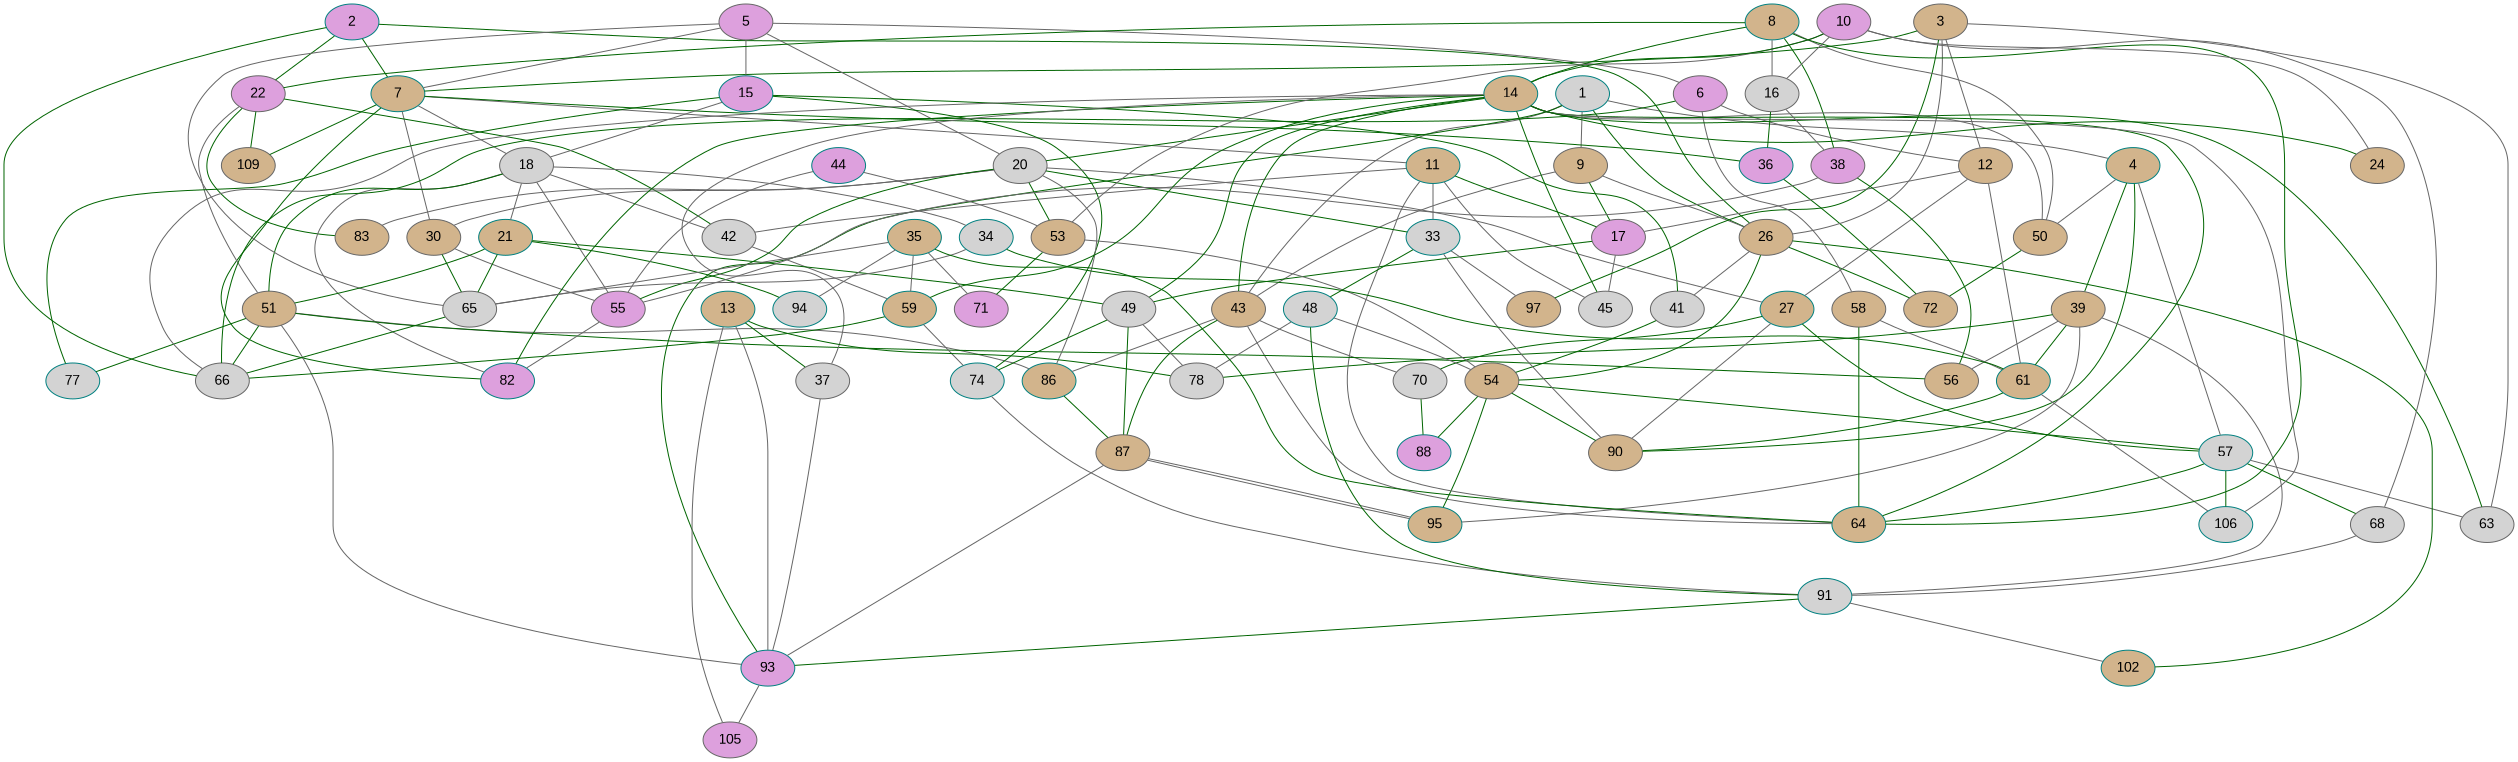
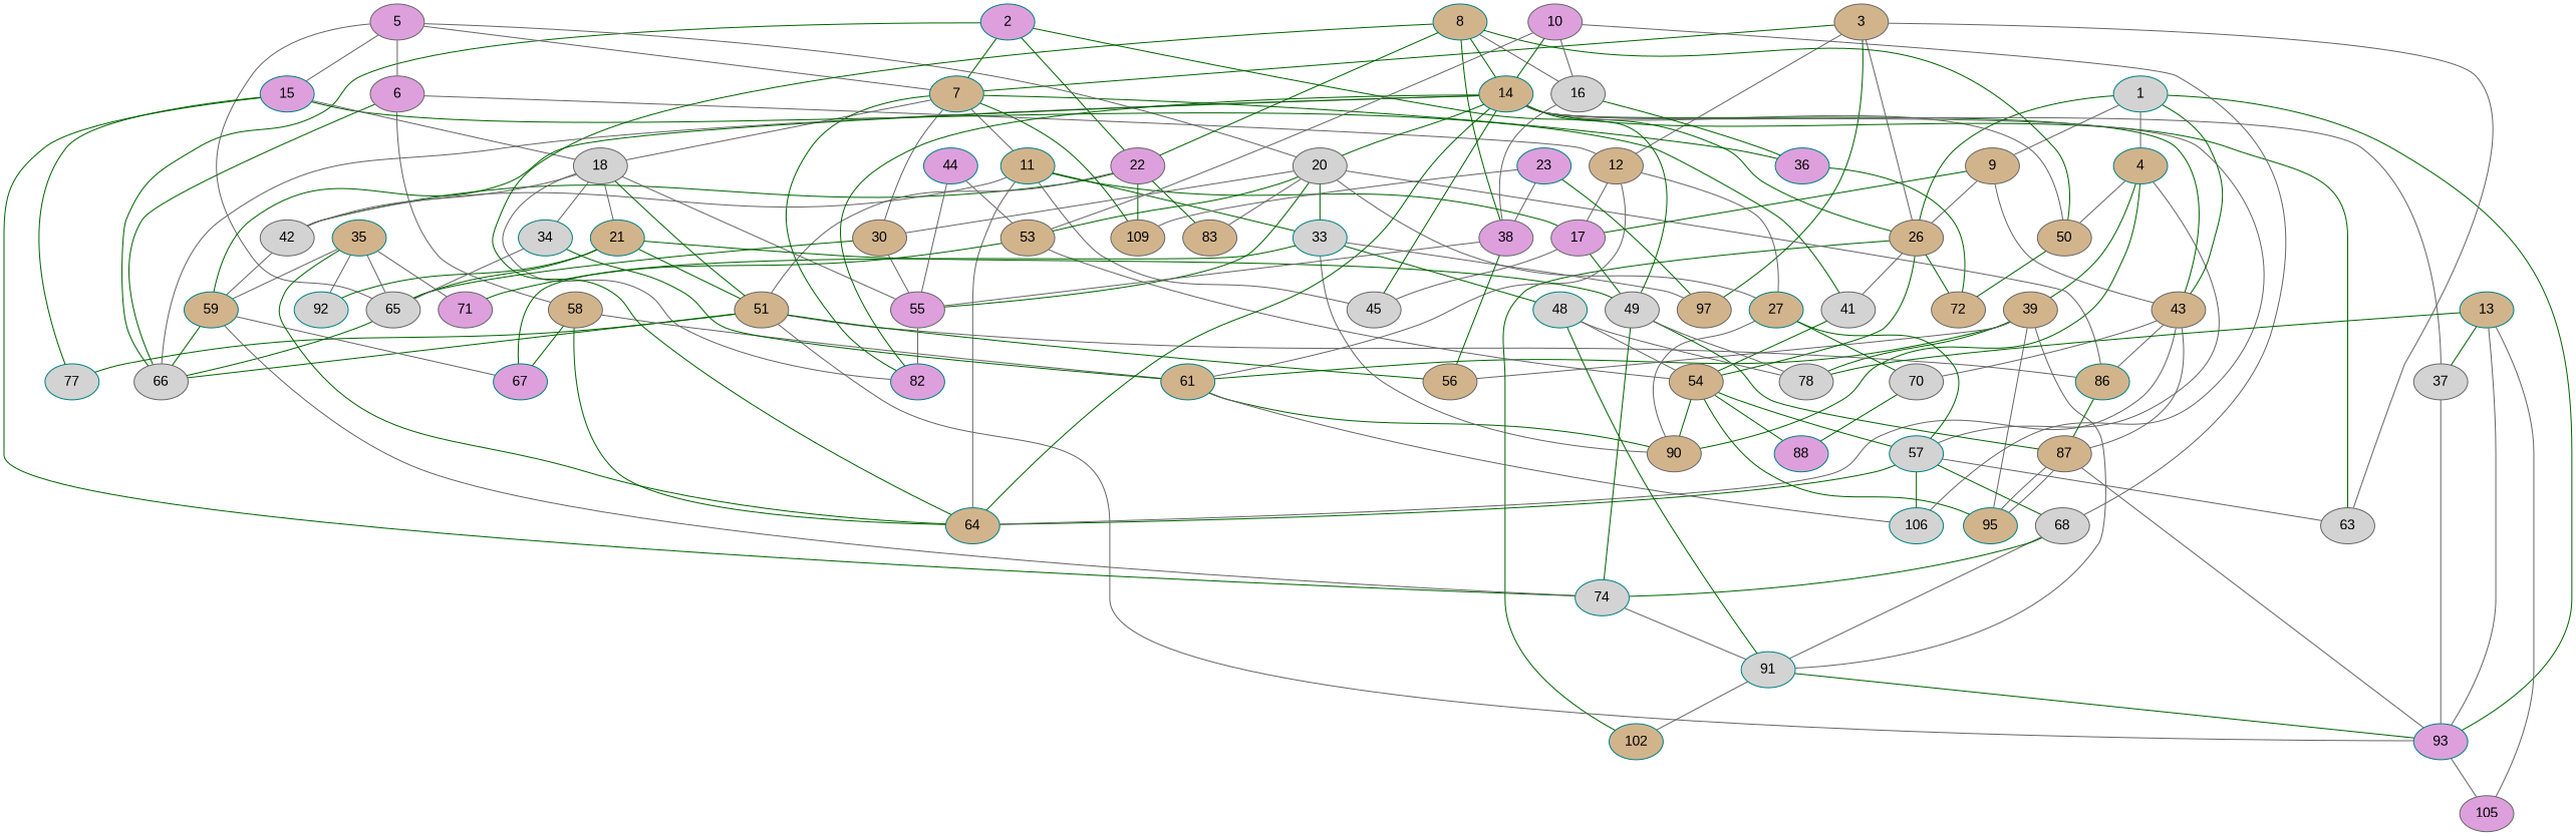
  graph {
    fontname="Liberation Sans"
    node [color=gray40 fillcolor=tan fontname="Liberation Sans" style=filled]
    edge [color=gray40 fontname="Liberation Sans"]
    4 [color=teal super="+60"]
    39 [super="+89"]
    50 [super="+62"]
    57 [color=teal fillcolor=lightgrey super="+76"]
    90
    1 [color=teal fillcolor=lightgrey]
    9
    26 [super="+46"]
    43 [super="+75"]
    93 [color=teal fillcolor=plum super="+107"]
    17 [fillcolor=plum super="+25"]
    41 [fillcolor=lightgrey]
    54 [super="+80"]
    72
    102 [color=teal]
    64 [color=teal super="+92"]
    86 [color=teal]
    70 [fillcolor=lightgrey]
    87 [super="+96"]
    105 [fillcolor=plum]
    2 [color=teal fillcolor=plum super="+79"]
    7 [color=teal super="+47"]
    22 [fillcolor=plum super="+111"]
    66 [fillcolor=lightgrey super="+69"]
    11 [color=teal super="+104"]
    18 [fillcolor=lightgrey super="+81"]
    30 [super="+31"]
    36 [color=teal fillcolor=plum]
    82 [color=teal fillcolor=plum]
    109
    42 [fillcolor=lightgrey]
    51 [super="+103"]
    83
    3 [super="+85"]
    12 [super="+19"]
    63 [fillcolor=lightgrey]
    97
    27 [color=teal super="+99"]
    61 [color=teal super="+84"]
    78 [fillcolor=lightgrey]
    56
    91 [color=teal fillcolor=lightgrey]
    95 [color=teal]
    68 [fillcolor=lightgrey]
    106 [color=teal fillcolor=lightgrey]
    88 [color=teal fillcolor=plum]
    5 [fillcolor=plum super="+73"]
    6 [fillcolor=plum]
    15 [color=teal fillcolor=plum]
    20 [fillcolor=lightgrey super="+40"]
    65 [fillcolor=lightgrey]
    58
    74 [color=teal fillcolor=lightgrey super="+108"]
    77 [color=teal fillcolor=lightgrey]
    53
    33 [color=teal fillcolor=lightgrey super="+110"]
    55 [fillcolor=plum]
+   67 [color=teal fillcolor=plum]
    45 [fillcolor=lightgrey]
    21 [color=teal super="+32"]
    34 [color=teal fillcolor=lightgrey]
    8 [color=teal super="+28"]
    14 [color=teal super="+29"]
    16 [fillcolor=lightgrey super="+52"]
    38 [fillcolor=plum]
-   24
    37 [fillcolor=lightgrey]
    49 [fillcolor=lightgrey super="+98"]
    59 [color=teal super="+101"]
    10 [fillcolor=plum super="+100"]
    71 [fillcolor=plum]
    48 [color=teal fillcolor=lightgrey]
    13 [color=teal]
-   94 [color=teal fillcolor=lightgrey]
+   94 [color=teal fillcolor=lightgrey label=92]
+   23 [color=teal fillcolor=plum]
    35 [color=teal]
    44 [color=teal fillcolor=plum]
    4 -- 39 [color=darkgreen]
    4 -- 50
    4 -- 57
    4 -- 90 [color=darkgreen]
    39 -- 61 [color=darkgreen]
    39 -- 78 [color=darkgreen]
    39 -- 56
    39 -- 91
    39 -- 95
    50 -- 72 [color=darkgreen]
    57 -- 64 [color=darkgreen]
    57 -- 63
    57 -- 68 [color=darkgreen]
    57 -- 106 [color=darkgreen]
    1 -- 4
    1 -- 9
    1 -- 26 [color=darkgreen]
-   1 -- 43
+   1 -- 43 [color=darkgreen]
    1 -- 93 [color=darkgreen]
    9 -- 26
    9 -- 43
    9 -- 17 [color=darkgreen]
    26 -- 41
    26 -- 54 [color=darkgreen]
    26 -- 72 [color=darkgreen]
    26 -- 102 [color=darkgreen]
    43 -- 64
    43 -- 86
    43 -- 70
-   43 -- 87 [color=darkgreen]
+   43 -- 87
    93 -- 105
    17 -- 45
    17 -- 49 [color=darkgreen]
    41 -- 54 [color=darkgreen]
    54 -- 57 [color=darkgreen]
    54 -- 90 [color=darkgreen]
    54 -- 95 [color=darkgreen]
    54 -- 88 [color=darkgreen]
    86 -- 87 [color=darkgreen]
    70 -- 88 [color=darkgreen]
    87 -- 93
    87 -- 95
    87 -- 95
    2 -- 26 [color=darkgreen]
    2 -- 7 [color=darkgreen]
    2 -- 22 [color=darkgreen]
    2 -- 66 [color=darkgreen]
    7 -- 11
    7 -- 18
    7 -- 30 [weight=2]
    7 -- 36 [color=darkgreen]
    7 -- 82 [color=darkgreen]
    7 -- 109 [color=darkgreen]
    22 -- 109 [color=darkgreen]
    22 -- 42 [color=darkgreen]
    22 -- 51
    22 -- 83 [color=darkgreen]
    11 -- 17 [color=darkgreen]
    11 -- 64
    11 -- 42
-   11 -- 33
+   11 -- 33 [color=darkgreen]
    11 -- 45 [weight=2]
    18 -- 82
    18 -- 42
    18 -- 51 [color=darkgreen]
    18 -- 55
    18 -- 21
    18 -- 34
    30 -- 65 [color=darkgreen]
    30 -- 55
    36 -- 72 [color=darkgreen]
    42 -- 59
    51 -- 93
    51 -- 86
    51 -- 66 [color=darkgreen]
    51 -- 56 [color=darkgreen]
    51 -- 77 [color=darkgreen]
    3 -- 26
    3 -- 7 [color=darkgreen]
    3 -- 12
    3 -- 63
    3 -- 97 [color=darkgreen]
    12 -- 17
    12 -- 27
    12 -- 61
    27 -- 57 [color=darkgreen]
    27 -- 90
    27 -- 70 [color=darkgreen]
    61 -- 90 [color=darkgreen]
    61 -- 106
    91 -- 93 [color=darkgreen]
    91 -- 102
    68 -- 91
+   68 -- 74 [color=darkgreen]
    5 -- 7
    5 -- 6
    5 -- 15
    5 -- 20
    5 -- 65
    6 -- 66 [color=darkgreen]
    6 -- 12
    6 -- 58
    15 -- 41 [color=darkgreen]
    15 -- 18
    15 -- 74 [color=darkgreen]
    15 -- 77 [color=darkgreen]
    20 -- 86
    20 -- 30
    20 -- 83
    20 -- 27
    20 -- 53 [color=darkgreen]
    20 -- 33 [color=darkgreen]
    20 -- 55 [color=darkgreen]
    65 -- 66 [color=darkgreen]
    58 -- 64 [color=darkgreen]
    58 -- 61
+   58 -- 67 [color=darkgreen]
    74 -- 91
    53 -- 54
    53 -- 71 [color=darkgreen]
    33 -- 90 [weight=2]
    33 -- 97
+   33 -- 67 [color=darkgreen]
    33 -- 48 [color=darkgreen]
    55 -- 82
    21 -- 51 [color=darkgreen]
    21 -- 65 [color=darkgreen]
    21 -- 49 [color=darkgreen]
    21 -- 94 [color=darkgreen]
    34 -- 61 [color=darkgreen]
    34 -- 65
-   8 -- 50
+   8 -- 50 [color=darkgreen]
    8 -- 64 [color=darkgreen]
    8 -- 22 [color=darkgreen]
    8 -- 14 [color=darkgreen]
    8 -- 16
    8 -- 38 [color=darkgreen]
    14 -- 50
    14 -- 43 [color=darkgreen]
    14 -- 64 [color=darkgreen]
    14 -- 66
    14 -- 82 [color=darkgreen]
    14 -- 63 [color=darkgreen]
    14 -- 106
    14 -- 20 [color=darkgreen]
    14 -- 45 [color=darkgreen]
-   14 -- 24 [color=darkgreen]
    14 -- 37
    14 -- 49 [color=darkgreen]
    14 -- 59 [color=darkgreen]
    16 -- 36 [color=darkgreen]
    16 -- 38
    38 -- 56 [color=darkgreen]
    38 -- 55
    37 -- 93
    49 -- 87 [color=darkgreen]
    49 -- 78
    49 -- 74 [color=darkgreen]
    59 -- 66 [color=darkgreen]
    59 -- 74
+   59 -- 67
    10 -- 68
    10 -- 53
    10 -- 14 [color=darkgreen]
    10 -- 16
-   10 -- 24
    48 -- 54
    48 -- 78
    48 -- 91 [color=darkgreen]
    13 -- 93
    13 -- 105
    13 -- 78 [color=darkgreen]
    13 -- 37 [color=darkgreen]
+   23 -- 109
+   23 -- 97 [color=darkgreen]
+   23 -- 38
    35 -- 64 [color=darkgreen]
    35 -- 65
    35 -- 59
    35 -- 71
    35 -- 94
    44 -- 53
    44 -- 55
  }
